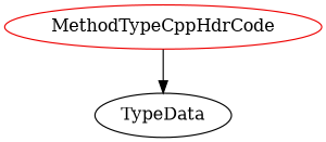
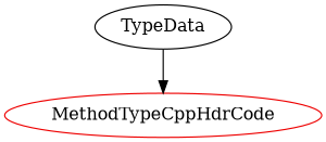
  digraph {
    n1 [color=red2 label=MethodTypeCppHdrCode shape=oval]
    TypeData
-   n1 -> TypeData
+   TypeData -> n1
  }
